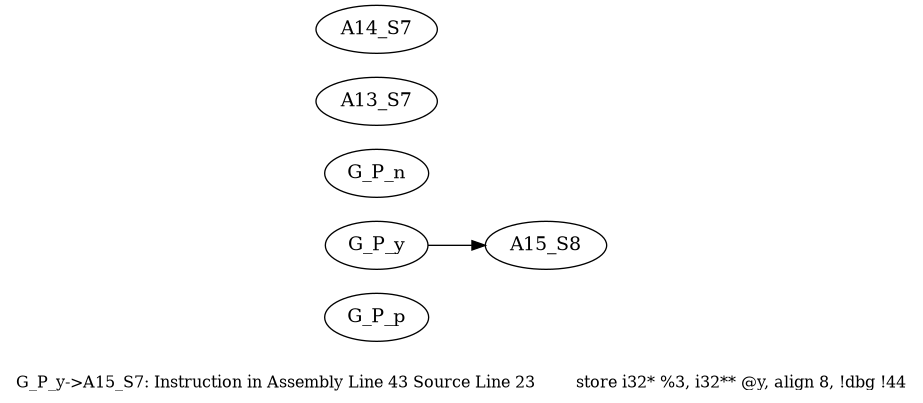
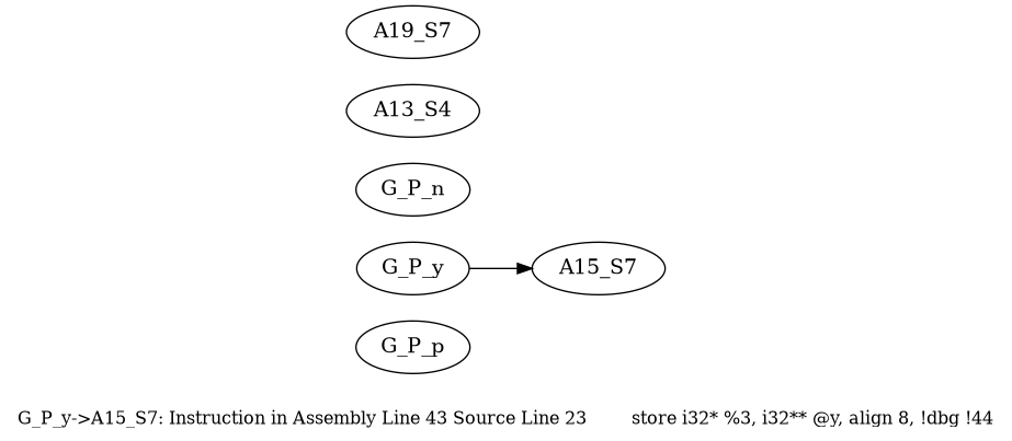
  digraph {
    fontsize=12
    label="G_P_y->A15_S7: Instruction in Assembly Line 43 Source Line 23	store i32* %3, i32** @y, align 8, !dbg !44"
    rankdir=LR
    G_P_p
    G_P_y
-   A15_S7 [label=A15_S8]
+   A15_S7
    G_P_n
-   A13_S7
-   A14_S7
+   A13_S7 [label=A13_S4]
+   A14_S7 [label=A19_S7]
    G_P_y -> A15_S7
  }
